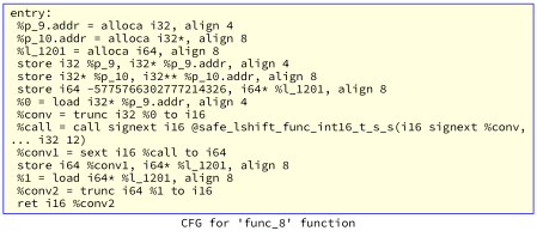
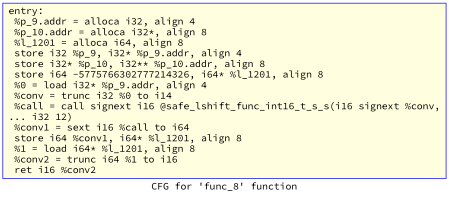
  digraph {
    label="CFG for 'func_8' function"
    fontname="Source Code Pro"
-   n1 [label="{entry:\l  %p_9.addr = alloca i32, align 4\l  %p_10.addr = alloca i32*, align 8\l  %l_1201 = alloca i64, align 8\l  store i32 %p_9, i32* %p_9.addr, align 4\l  store i32* %p_10, i32** %p_10.addr, align 8\l  store i64 -5775766302777214326, i64* %l_1201, align 8\l  %0 = load i32* %p_9.addr, align 4\l  %conv = trunc i32 %0 to i16\l  %call = call signext i16 @safe_lshift_func_int16_t_s_s(i16 signext %conv,\l... i32 12)\l  %conv1 = sext i16 %call to i64\l  store i64 %conv1, i64* %l_1201, align 8\l  %1 = load i64* %l_1201, align 8\l  %conv2 = trunc i64 %1 to i16\l  ret i16 %conv2\l}" shape=record style=filled fillcolor=lightyellow color=blue fontname="Source Code Pro"]
+   n1 [label="{entry:\l  %p_9.addr = alloca i32, align 4\l  %p_10.addr = alloca i32*, align 8\l  %l_1201 = alloca i64, align 8\l  store i32 %p_9, i32* %p_9.addr, align 4\l  store i32* %p_10, i32** %p_10.addr, align 8\l  store i64 -5775766302777214326, i64* %l_1201, align 8\l  %0 = load i32* %p_9.addr, align 4\l  %conv = trunc i32 %0 to i14\l  %call = call signext i16 @safe_lshift_func_int16_t_s_s(i16 signext %conv,\l... i32 12)\l  %conv1 = sext i16 %call to i64\l  store i64 %conv1, i64* %l_1201, align 8\l  %1 = load i64* %l_1201, align 8\l  %conv2 = trunc i64 %1 to i16\l  ret i16 %conv2\l}" shape=record style=filled fillcolor=lightyellow color=blue fontname="Source Code Pro"]
  }
